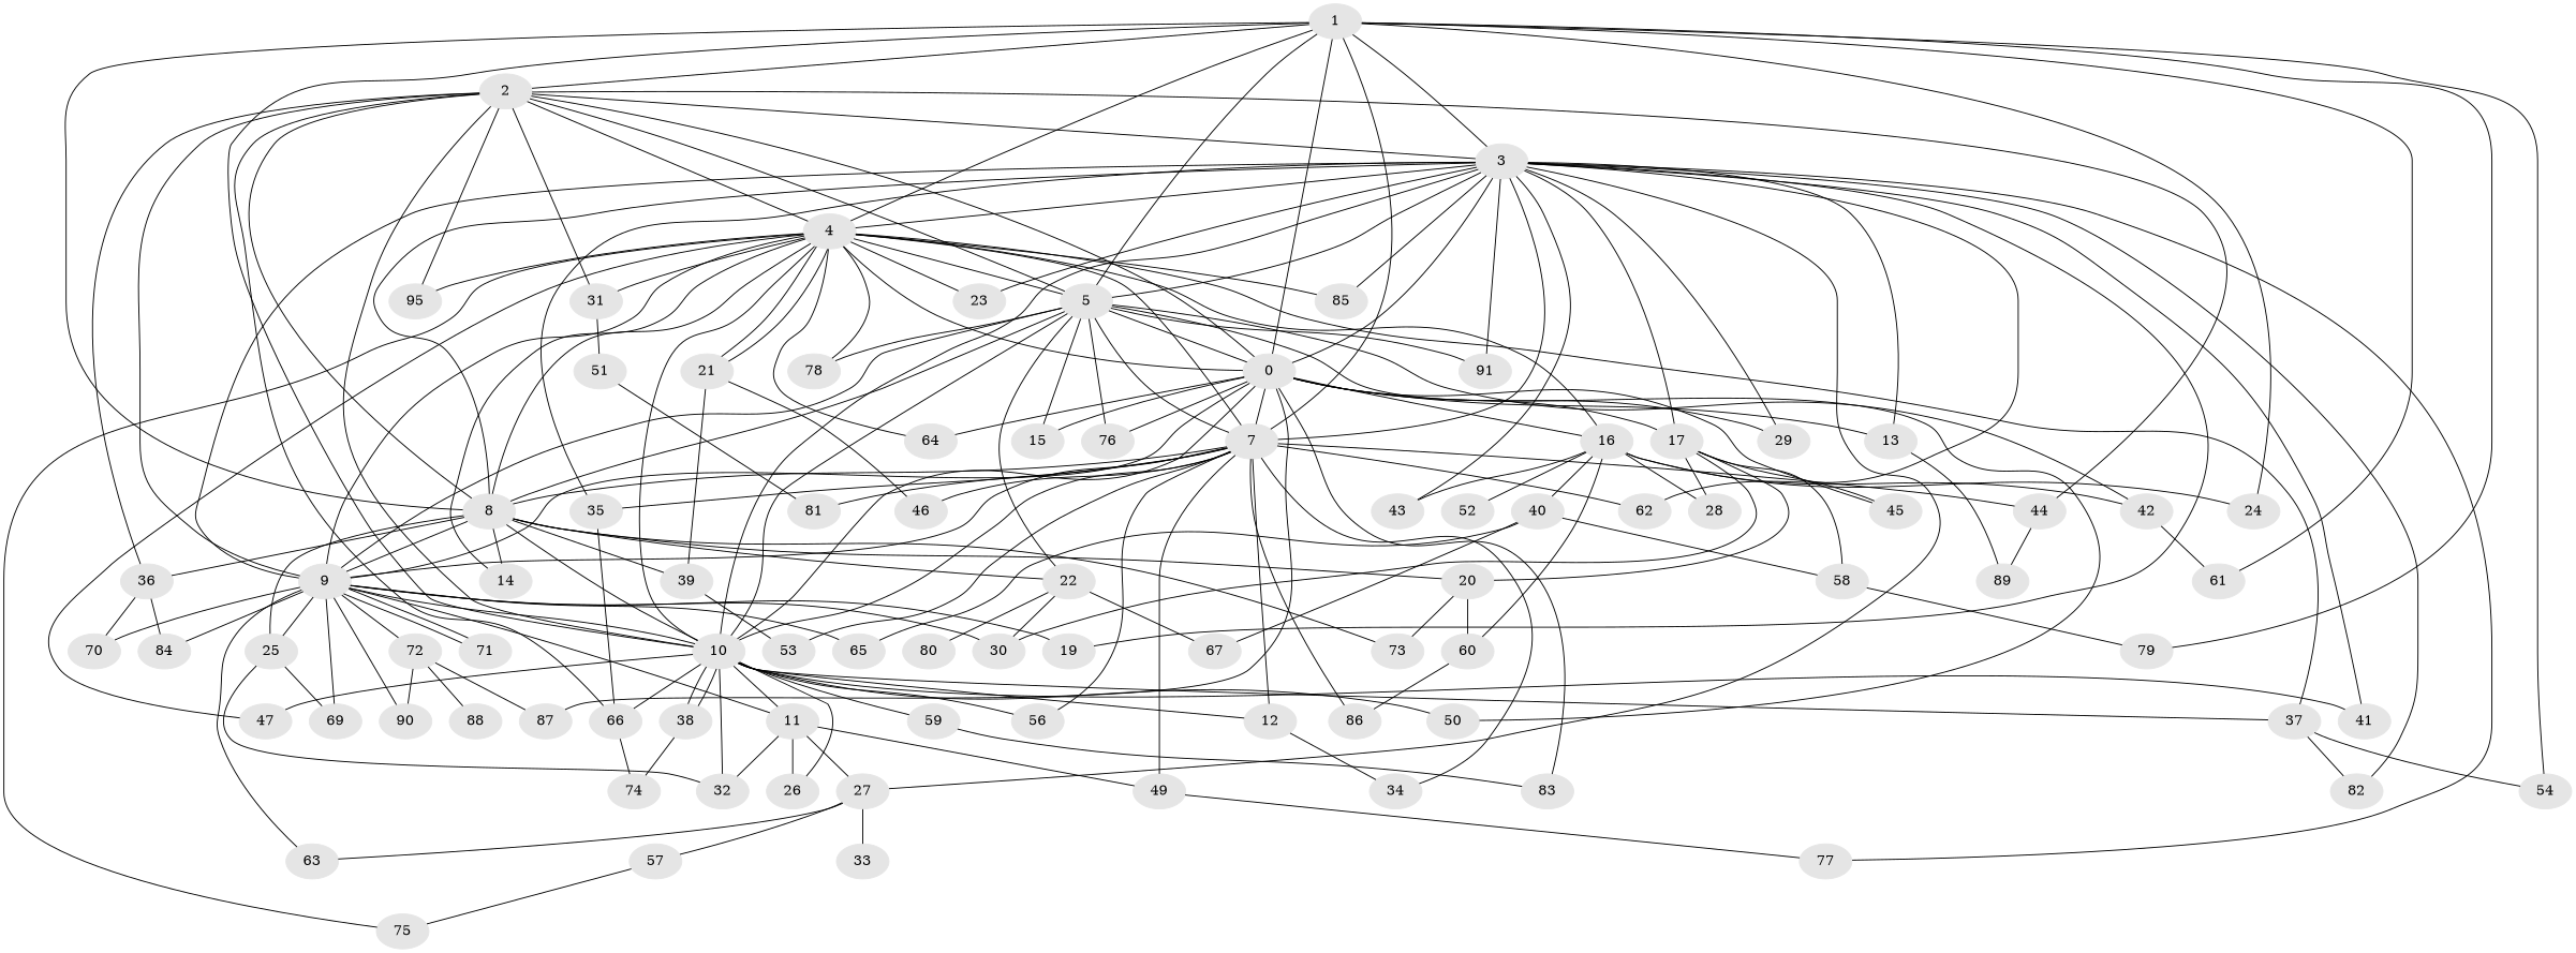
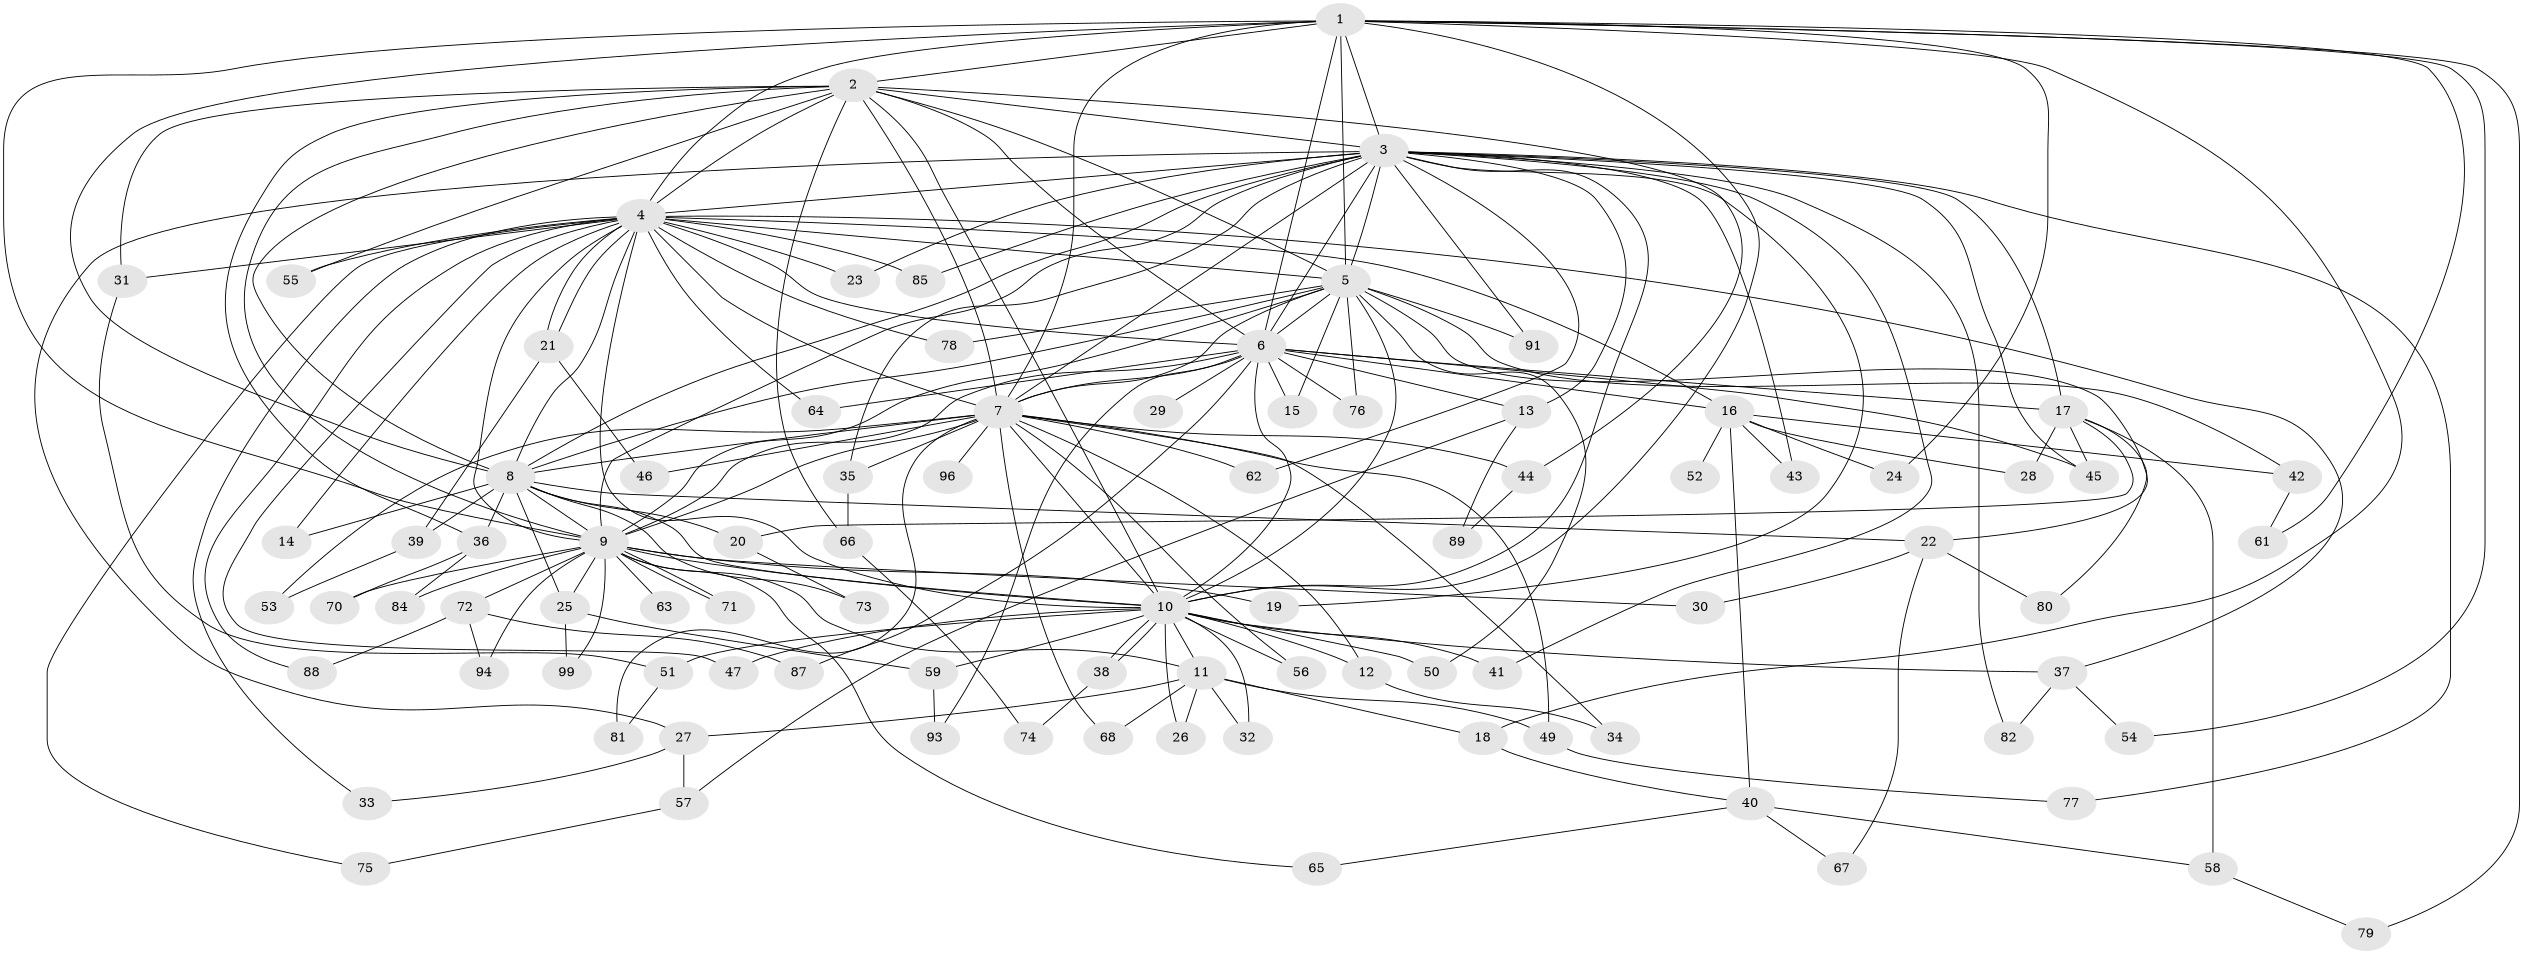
  graph {
    node [color=gray90 style=filled]
    1
    2
    3
    4
    5
-   6 [label=0]
+   6
    7
    8
    9
    10
+   18
    24
    54
    61
    79
    31
    36
    44
-   55 [label=95]
+   55
    66
    13
    17
    19
    23
    27
    29
    35
    41
    43
    62
    77
    82
    85
    91
    14
    16
    21
    33
    37
    47
    64
    75
    78
    88
    15
    22
    42
    50
    76
    45
-   83
+   83 [label=93]
    87
    12
    34
    46
    49
    53
    56
+   68
    81
-   86
+   86 [label=96]
    20
    25
    39
    73
    11
    30
    63
    65
-   69
+   69 [label=99]
    70
    71
    72
    84
-   90
+   90 [label=94]
    26
    32
    38
    51
    59
    40
    89
    74
    57
    28
    58
    80
    52
-   60
    67
    1 -- 2
    1 -- 3
    1 -- 4
    1 -- 5
    1 -- 6
    1 -- 7
    1 -- 8
+   1 -- 9
    1 -- 10
+   1 -- 18
    1 -- 24
    1 -- 54
    1 -- 61
    1 -- 79
    2 -- 3
    2 -- 4
    2 -- 5
    2 -- 6
+   2 -- 7
    2 -- 8
    2 -- 9
    2 -- 10
    2 -- 31
    2 -- 36
    2 -- 44
    2 -- 55
    2 -- 66
    3 -- 4
    3 -- 5
    3 -- 6
    3 -- 7
    3 -- 8
    3 -- 9
    3 -- 10
    3 -- 13
    3 -- 17
    3 -- 19
    3 -- 23
    3 -- 27
-   3 -- 29
+   3 -- 45
    3 -- 35
    3 -- 41
    3 -- 43
    3 -- 62
    3 -- 77
    3 -- 82
    3 -- 85
    3 -- 91
    4 -- 5
    4 -- 6
    4 -- 7
    4 -- 8
    4 -- 9
    4 -- 10
    4 -- 31
    4 -- 55
    4 -- 23
    4 -- 85
    4 -- 14
    4 -- 16
    4 -- 21
    4 -- 21
+   4 -- 33
    4 -- 37
    4 -- 47
    4 -- 64
    4 -- 75
    4 -- 78
+   4 -- 88
    5 -- 6
    5 -- 7
    5 -- 8
    5 -- 9
    5 -- 10
    5 -- 91
    5 -- 78
    5 -- 15
    5 -- 22
    5 -- 42
    5 -- 50
    5 -- 76
    6 -- 7
    6 -- 9
    6 -- 10
    6 -- 13
    6 -- 17
    6 -- 29
    6 -- 16
    6 -- 64
    6 -- 15
    6 -- 76
    6 -- 45
    6 -- 83
    6 -- 87
    7 -- 8
    7 -- 9
    7 -- 10
    7 -- 44
    7 -- 35
    7 -- 62
    7 -- 12
    7 -- 34
    7 -- 46
    7 -- 49
    7 -- 53
    7 -- 56
+   7 -- 68
    7 -- 81
    7 -- 86
    8 -- 9
    8 -- 10
    8 -- 36
    8 -- 14
    8 -- 22
    8 -- 20
    8 -- 25
    8 -- 39
    8 -- 73
    9 -- 10
    9 -- 19
    9 -- 25
    9 -- 11
    9 -- 30
    9 -- 63
    9 -- 65
    9 -- 69
    9 -- 70
    9 -- 71
    9 -- 71
    9 -- 72
    9 -- 84
    9 -- 90
    10 -- 41
    10 -- 37
    10 -- 47
    10 -- 50
    10 -- 12
    10 -- 56
    10 -- 11
    10 -- 26
    10 -- 32
    10 -- 38
    10 -- 38
-   10 -- 66
+   10 -- 51
    10 -- 59
+   18 -- 40
    31 -- 51
    36 -- 70
    36 -- 84
    44 -- 89
    66 -- 74
    13 -- 89
+   13 -- 57
    17 -- 45
    17 -- 20
    17 -- 28
    17 -- 58
-   17 -- 30
+   17 -- 80
    27 -- 33
-   27 -- 63
    27 -- 57
    35 -- 66
    16 -- 24
    16 -- 43
    16 -- 42
    16 -- 40
    16 -- 28
    16 -- 52
-   16 -- 60
    21 -- 46
    21 -- 39
    37 -- 54
    37 -- 82
    22 -- 30
    22 -- 80
    22 -- 67
    42 -- 61
    12 -- 34
    49 -- 77
    20 -- 73
-   20 -- 60
    25 -- 69
-   25 -- 32
+   25 -- 59
    39 -- 53
+   11 -- 18
    11 -- 27
    11 -- 49
+   11 -- 68
    11 -- 26
    11 -- 32
    72 -- 88
    72 -- 87
    72 -- 90
    38 -- 74
    51 -- 81
    59 -- 83
    40 -- 65
    40 -- 58
    40 -- 67
    57 -- 75
    58 -- 79
-   60 -- 86
  }
